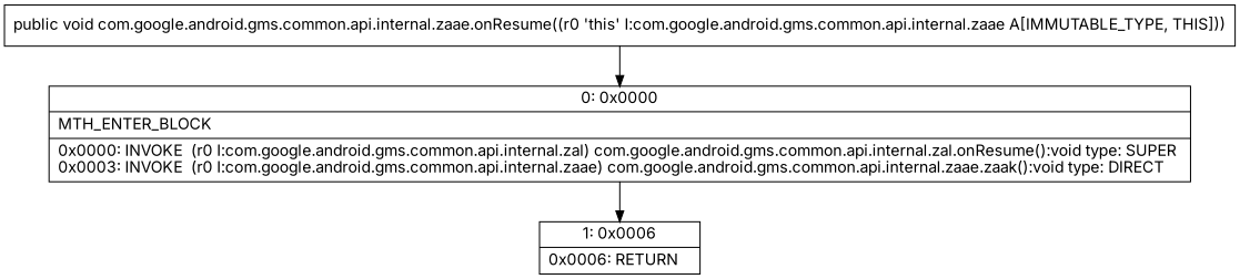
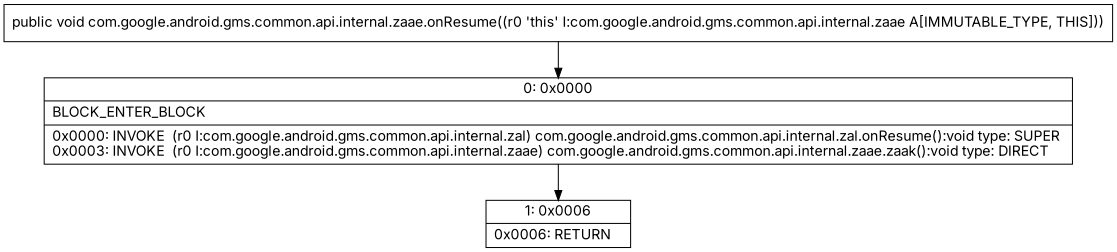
  digraph {
    fontname=Inter
    node [shape=record fontname=Inter]
    edge [fontname=Inter]
-   n1 [label="{0\:\ 0x0000|MTH_ENTER_BLOCK\l|0x0000: INVOKE  (r0 I:com.google.android.gms.common.api.internal.zal) com.google.android.gms.common.api.internal.zal.onResume():void type: SUPER \l0x0003: INVOKE  (r0 I:com.google.android.gms.common.api.internal.zaae) com.google.android.gms.common.api.internal.zaae.zaak():void type: DIRECT \l}"]
+   n1 [label="{0\:\ 0x0000|BLOCK_ENTER_BLOCK\l|0x0000: INVOKE  (r0 I:com.google.android.gms.common.api.internal.zal) com.google.android.gms.common.api.internal.zal.onResume():void type: SUPER \l0x0003: INVOKE  (r0 I:com.google.android.gms.common.api.internal.zaae) com.google.android.gms.common.api.internal.zaae.zaak():void type: DIRECT \l}"]
    n2 [label="{1\:\ 0x0006|0x0006: RETURN   \l}"]
    n3 [label="{public void com.google.android.gms.common.api.internal.zaae.onResume((r0 'this' I:com.google.android.gms.common.api.internal.zaae A[IMMUTABLE_TYPE, THIS])) }"]
    n1 -> n2
    n3 -> n1
  }
